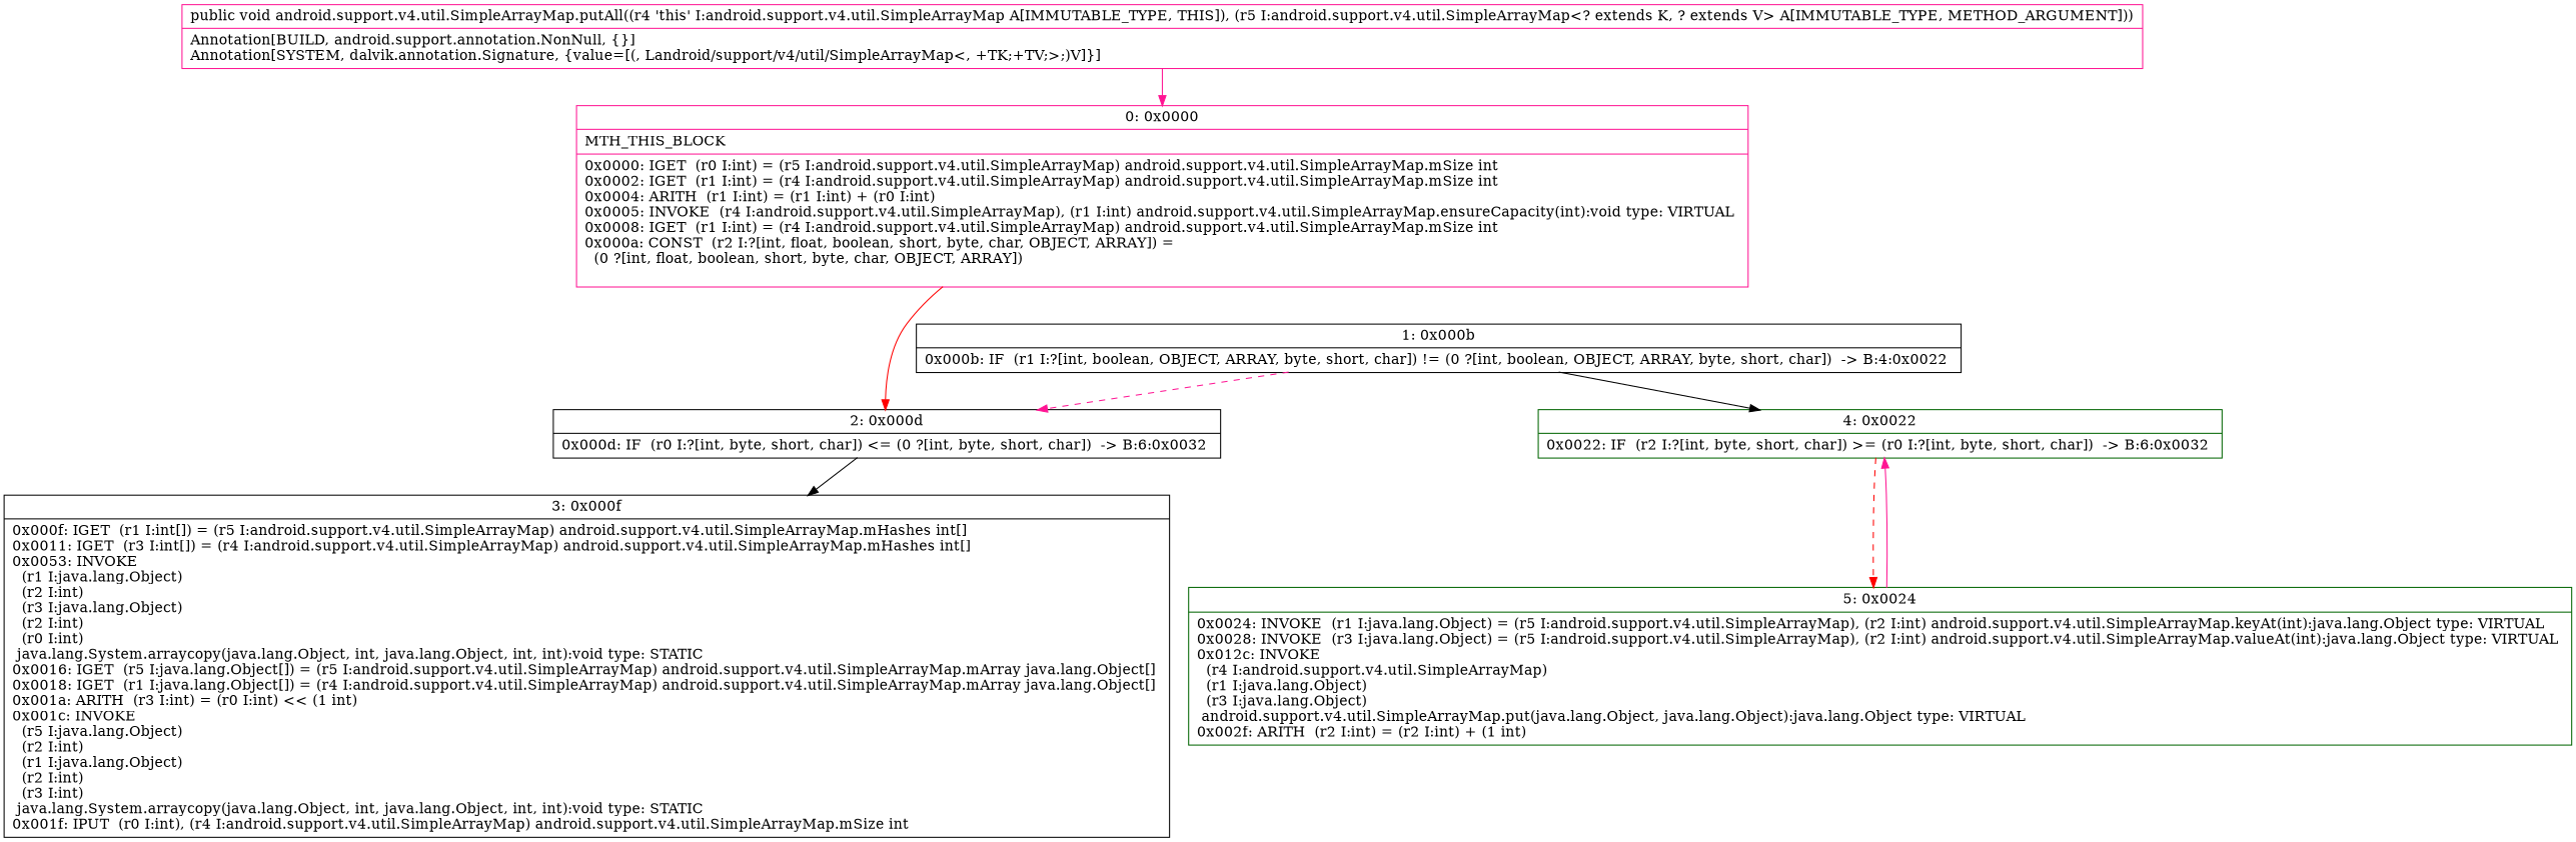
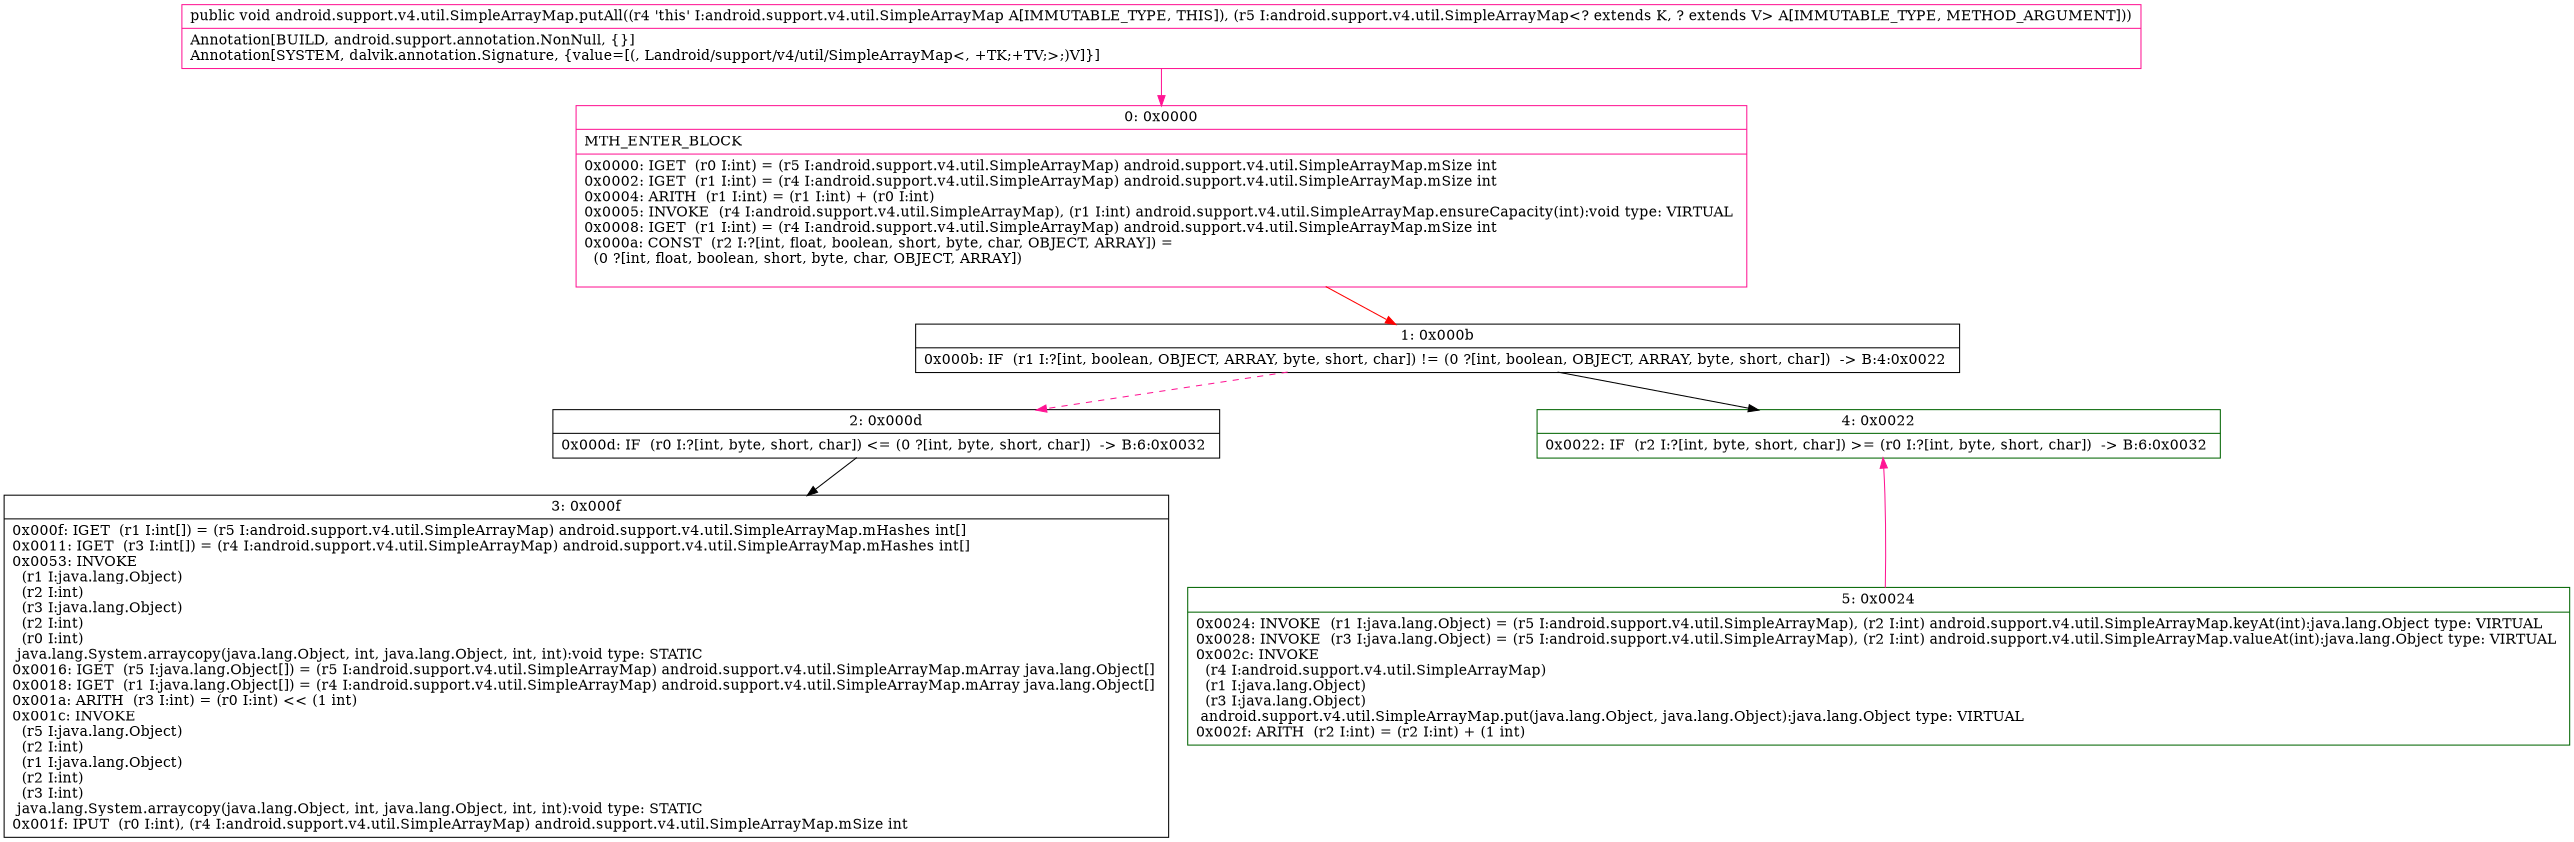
  digraph {
    node [color=black shape=record]
    edge [color=deeppink]
-   n1 [color=deeppink label="{0\:\ 0x0000|MTH_THIS_BLOCK\l|0x0000: IGET  (r0 I:int) = (r5 I:android.support.v4.util.SimpleArrayMap) android.support.v4.util.SimpleArrayMap.mSize int \l0x0002: IGET  (r1 I:int) = (r4 I:android.support.v4.util.SimpleArrayMap) android.support.v4.util.SimpleArrayMap.mSize int \l0x0004: ARITH  (r1 I:int) = (r1 I:int) + (r0 I:int) \l0x0005: INVOKE  (r4 I:android.support.v4.util.SimpleArrayMap), (r1 I:int) android.support.v4.util.SimpleArrayMap.ensureCapacity(int):void type: VIRTUAL \l0x0008: IGET  (r1 I:int) = (r4 I:android.support.v4.util.SimpleArrayMap) android.support.v4.util.SimpleArrayMap.mSize int \l0x000a: CONST  (r2 I:?[int, float, boolean, short, byte, char, OBJECT, ARRAY]) = \l  (0 ?[int, float, boolean, short, byte, char, OBJECT, ARRAY])\l \l}"]
+   n1 [color=deeppink label="{0\:\ 0x0000|MTH_ENTER_BLOCK\l|0x0000: IGET  (r0 I:int) = (r5 I:android.support.v4.util.SimpleArrayMap) android.support.v4.util.SimpleArrayMap.mSize int \l0x0002: IGET  (r1 I:int) = (r4 I:android.support.v4.util.SimpleArrayMap) android.support.v4.util.SimpleArrayMap.mSize int \l0x0004: ARITH  (r1 I:int) = (r1 I:int) + (r0 I:int) \l0x0005: INVOKE  (r4 I:android.support.v4.util.SimpleArrayMap), (r1 I:int) android.support.v4.util.SimpleArrayMap.ensureCapacity(int):void type: VIRTUAL \l0x0008: IGET  (r1 I:int) = (r4 I:android.support.v4.util.SimpleArrayMap) android.support.v4.util.SimpleArrayMap.mSize int \l0x000a: CONST  (r2 I:?[int, float, boolean, short, byte, char, OBJECT, ARRAY]) = \l  (0 ?[int, float, boolean, short, byte, char, OBJECT, ARRAY])\l \l}"]
    n2 [label="{1\:\ 0x000b|0x000b: IF  (r1 I:?[int, boolean, OBJECT, ARRAY, byte, short, char]) != (0 ?[int, boolean, OBJECT, ARRAY, byte, short, char])  \-\> B:4:0x0022 \l}"]
    n3 [label="{2\:\ 0x000d|0x000d: IF  (r0 I:?[int, byte, short, char]) \<= (0 ?[int, byte, short, char])  \-\> B:6:0x0032 \l}"]
    n4 [color=darkgreen label="{4\:\ 0x0022|0x0022: IF  (r2 I:?[int, byte, short, char]) \>= (r0 I:?[int, byte, short, char])  \-\> B:6:0x0032 \l}"]
    n5 [label="{3\:\ 0x000f|0x000f: IGET  (r1 I:int[]) = (r5 I:android.support.v4.util.SimpleArrayMap) android.support.v4.util.SimpleArrayMap.mHashes int[] \l0x0011: IGET  (r3 I:int[]) = (r4 I:android.support.v4.util.SimpleArrayMap) android.support.v4.util.SimpleArrayMap.mHashes int[] \l0x0053: INVOKE  \l  (r1 I:java.lang.Object)\l  (r2 I:int)\l  (r3 I:java.lang.Object)\l  (r2 I:int)\l  (r0 I:int)\l java.lang.System.arraycopy(java.lang.Object, int, java.lang.Object, int, int):void type: STATIC \l0x0016: IGET  (r5 I:java.lang.Object[]) = (r5 I:android.support.v4.util.SimpleArrayMap) android.support.v4.util.SimpleArrayMap.mArray java.lang.Object[] \l0x0018: IGET  (r1 I:java.lang.Object[]) = (r4 I:android.support.v4.util.SimpleArrayMap) android.support.v4.util.SimpleArrayMap.mArray java.lang.Object[] \l0x001a: ARITH  (r3 I:int) = (r0 I:int) \<\< (1 int) \l0x001c: INVOKE  \l  (r5 I:java.lang.Object)\l  (r2 I:int)\l  (r1 I:java.lang.Object)\l  (r2 I:int)\l  (r3 I:int)\l java.lang.System.arraycopy(java.lang.Object, int, java.lang.Object, int, int):void type: STATIC \l0x001f: IPUT  (r0 I:int), (r4 I:android.support.v4.util.SimpleArrayMap) android.support.v4.util.SimpleArrayMap.mSize int \l}"]
-   n6 [color=darkgreen label="{5\:\ 0x0024|0x0024: INVOKE  (r1 I:java.lang.Object) = (r5 I:android.support.v4.util.SimpleArrayMap), (r2 I:int) android.support.v4.util.SimpleArrayMap.keyAt(int):java.lang.Object type: VIRTUAL \l0x0028: INVOKE  (r3 I:java.lang.Object) = (r5 I:android.support.v4.util.SimpleArrayMap), (r2 I:int) android.support.v4.util.SimpleArrayMap.valueAt(int):java.lang.Object type: VIRTUAL \l0x012c: INVOKE  \l  (r4 I:android.support.v4.util.SimpleArrayMap)\l  (r1 I:java.lang.Object)\l  (r3 I:java.lang.Object)\l android.support.v4.util.SimpleArrayMap.put(java.lang.Object, java.lang.Object):java.lang.Object type: VIRTUAL \l0x002f: ARITH  (r2 I:int) = (r2 I:int) + (1 int) \l}"]
+   n6 [color=darkgreen label="{5\:\ 0x0024|0x0024: INVOKE  (r1 I:java.lang.Object) = (r5 I:android.support.v4.util.SimpleArrayMap), (r2 I:int) android.support.v4.util.SimpleArrayMap.keyAt(int):java.lang.Object type: VIRTUAL \l0x0028: INVOKE  (r3 I:java.lang.Object) = (r5 I:android.support.v4.util.SimpleArrayMap), (r2 I:int) android.support.v4.util.SimpleArrayMap.valueAt(int):java.lang.Object type: VIRTUAL \l0x002c: INVOKE  \l  (r4 I:android.support.v4.util.SimpleArrayMap)\l  (r1 I:java.lang.Object)\l  (r3 I:java.lang.Object)\l android.support.v4.util.SimpleArrayMap.put(java.lang.Object, java.lang.Object):java.lang.Object type: VIRTUAL \l0x002f: ARITH  (r2 I:int) = (r2 I:int) + (1 int) \l}"]
    n7 [color=deeppink label="{public void android.support.v4.util.SimpleArrayMap.putAll((r4 'this' I:android.support.v4.util.SimpleArrayMap A[IMMUTABLE_TYPE, THIS]), (r5 I:android.support.v4.util.SimpleArrayMap\<? extends K, ? extends V\> A[IMMUTABLE_TYPE, METHOD_ARGUMENT]))  | Annotation[BUILD, android.support.annotation.NonNull, \{\}]\lAnnotation[SYSTEM, dalvik.annotation.Signature, \{value=[(, Landroid\/support\/v4\/util\/SimpleArrayMap\<, +TK;+TV;\>;)V]\}]\l}"]
-   n1 -> n3 [color=red]
+   n1 -> n2 [color=red]
    n2 -> n3 [style=dashed]
    n2 -> n4 [color=black]
    n3 -> n5 [color=black style=solid]
-   n4 -> n6 [color=red style=dashed]
    n6 -> n4
    n7 -> n1
  }
